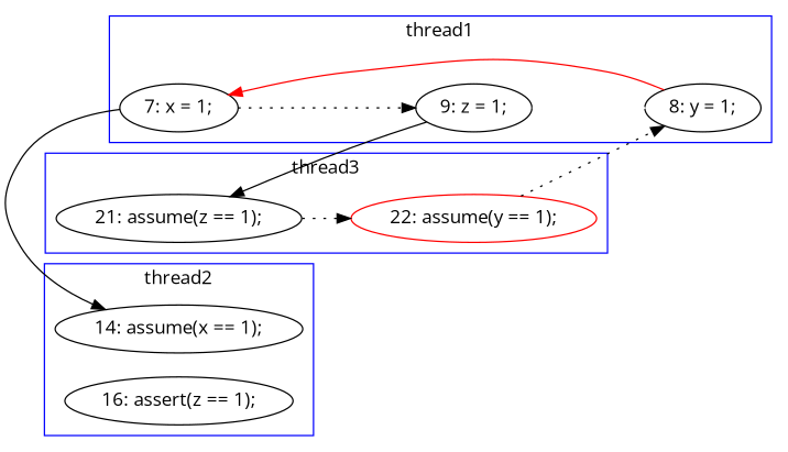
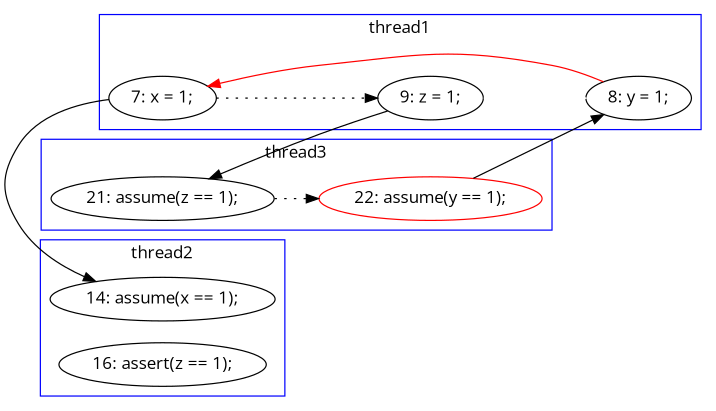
  digraph {
    fontname="Open Sans"
    rankdir=LR
    node [fontname="Open Sans"]
    edge [color=black constraint=false fontname="Open Sans" style=solid]
    n1 [label="14: assume(x == 1);"]
    n2 [label="16: assert(z == 1);"]
    n3 [label="7: x = 1;"]
    n4 [label="8: y = 1;"]
    n5 [label="9: z = 1;"]
    n6 [label="21: assume(z == 1);"]
    n7 [color=red label="22: assume(y == 1);"]
    subgraph cluster_1 {
      color=blue
      label=thread2
      n1
      n2
    }
    subgraph cluster_2 {
      color=blue
      label=thread1
      n3
      n4
      n5
    }
    subgraph cluster_3 {
      color=blue
      label=thread3
      n6
      n7
    }
    n3 -> n1
    n3 -> n5 [style=dotted constraint=""]
    n4 -> n3 [color=red]
    n5 -> n4 [color=white constraint=""]
    n5 -> n6
    n6 -> n7 [style=dotted constraint=""]
-   n7 -> n4 [style=dotted]
+   n7 -> n4
  }
